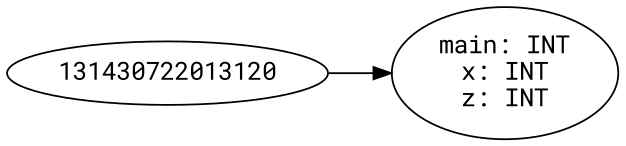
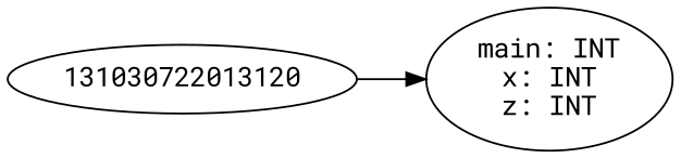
  digraph {
    rankdir=LR
    fontname="Roboto Mono"
    node [fontname="Roboto Mono"]
    n1 [label="main: INT\nx: INT\nz: INT"]
-   131430722013120
+   131430722013120 [label=131030722013120]
    131430722013120 -> n1 [fontname="Roboto Mono"]
  }
